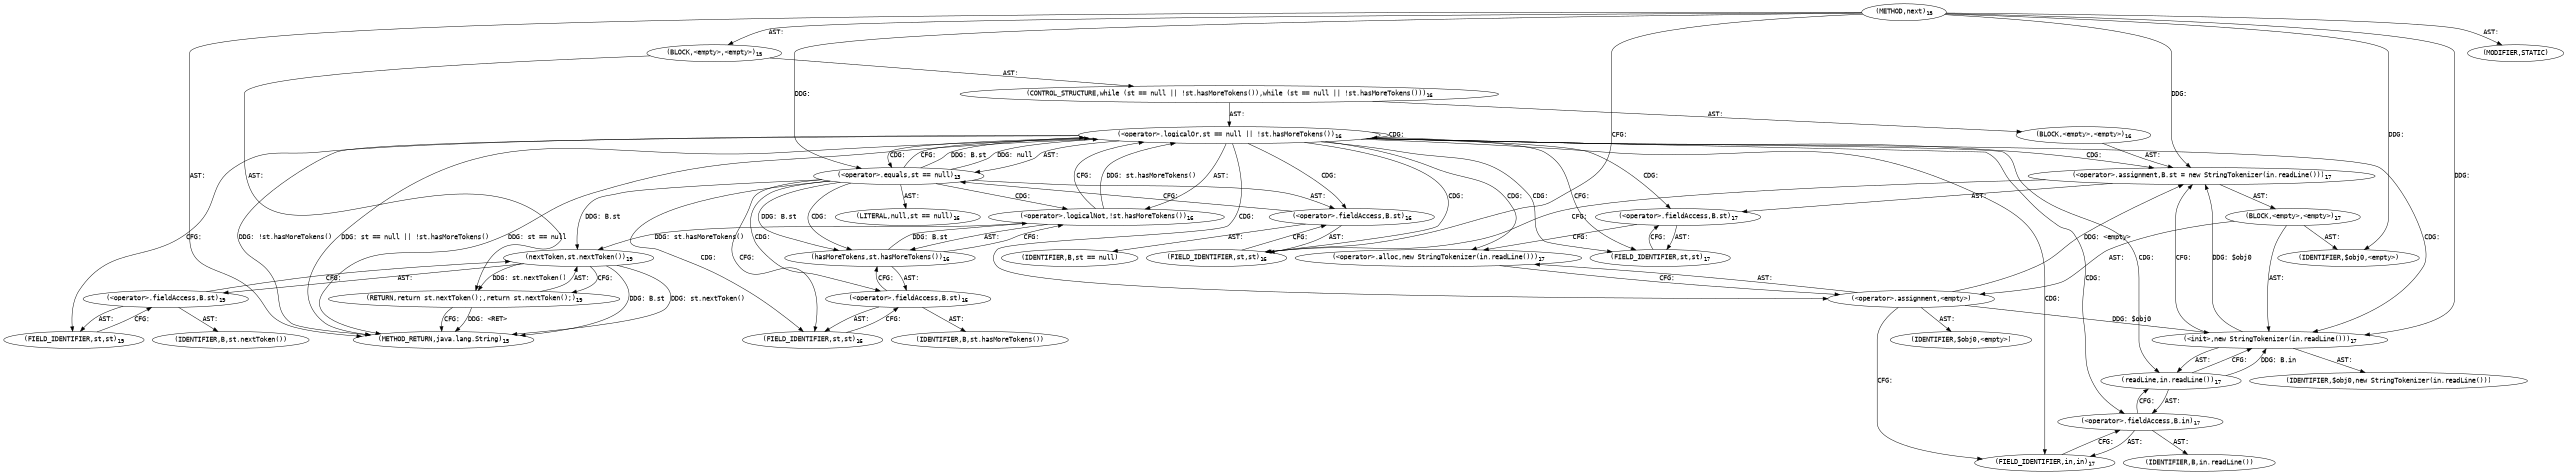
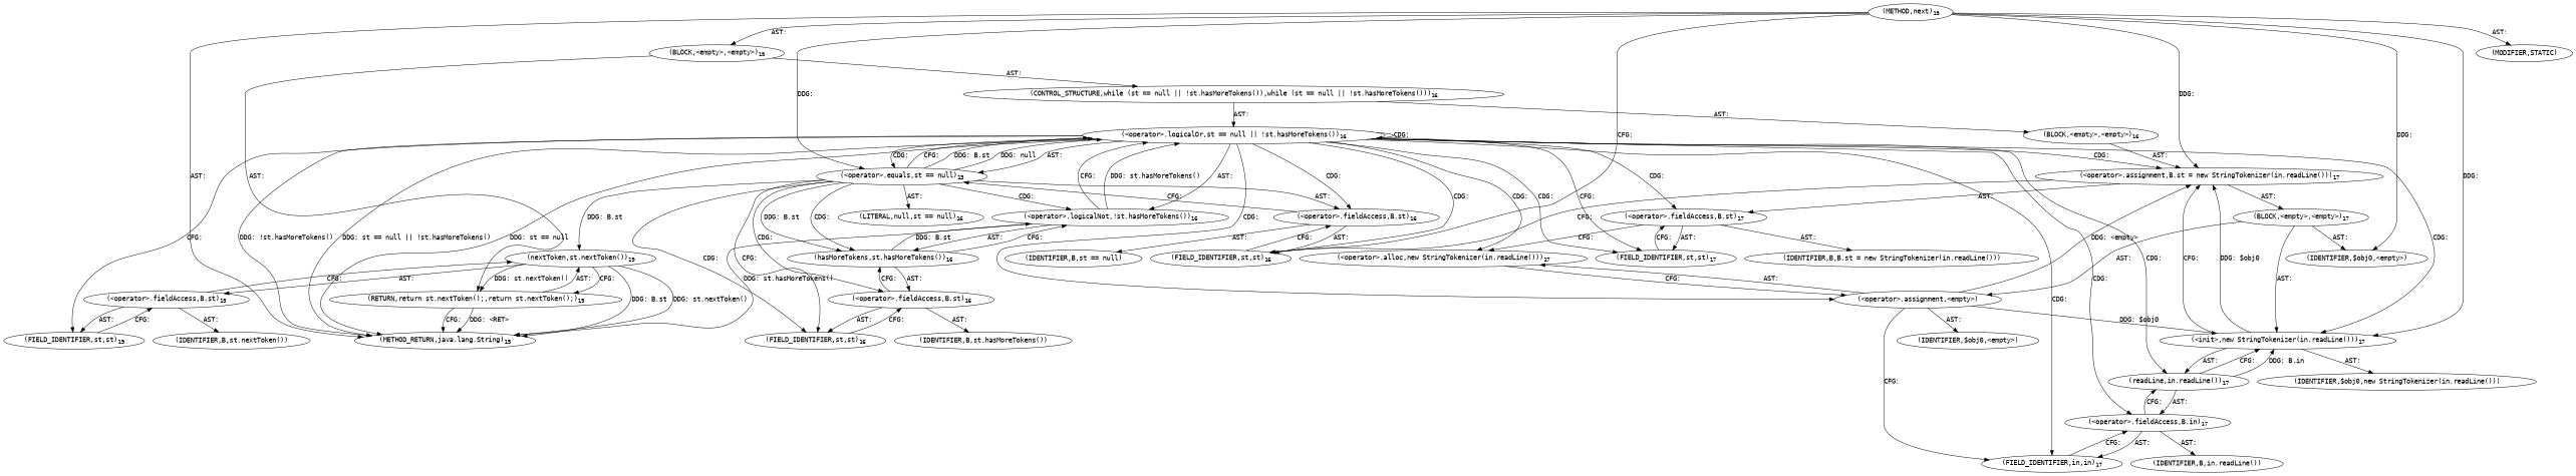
  digraph {
    fontname="DejaVu Sans Mono"
    node [fontname="DejaVu Sans Mono"]
    edge [fontname="DejaVu Sans Mono"]
    n1 [label=<(METHOD,next)<SUB>15</SUB>>]
    n2 [label=<(BLOCK,&lt;empty&gt;,&lt;empty&gt;)<SUB>15</SUB>>]
    n3 [label=<(&lt;operator&gt;.equals,st == null)<SUB>13</SUB>>]
    n4 [label=<(FIELD_IDENTIFIER,st,st)<SUB>16</SUB>>]
    n5 [label=<(&lt;operator&gt;.assignment,B.st = new StringTokenizer(in.readLine()))<SUB>17</SUB>>]
    n6 [label=<(&lt;init&gt;,new StringTokenizer(in.readLine()))<SUB>17</SUB>>]
    n7 [label=<(IDENTIFIER,$obj0,&lt;empty&gt;)>]
    n8 [label=<(MODIFIER,STATIC)>]
    n9 [label=<(METHOD_RETURN,java.lang.String)<SUB>15</SUB>>]
    n10 [label=<(CONTROL_STRUCTURE,while (st == null || !st.hasMoreTokens()),while (st == null || !st.hasMoreTokens()))<SUB>16</SUB>>]
    n11 [label=<(RETURN,return st.nextToken();,return st.nextToken();)<SUB>19</SUB>>]
    n12 [label=<(&lt;operator&gt;.logicalOr,st == null || !st.hasMoreTokens())<SUB>16</SUB>>]
    n13 [label=<(&lt;operator&gt;.fieldAccess,B.st)<SUB>16</SUB>>]
    n14 [label=<(&lt;operator&gt;.logicalNot,!st.hasMoreTokens())<SUB>16</SUB>>]
    n15 [label=<(LITERAL,null,st == null)<SUB>16</SUB>>]
    n16 [label=<(hasMoreTokens,st.hasMoreTokens())<SUB>16</SUB>>]
    n17 [label=<(&lt;operator&gt;.fieldAccess,B.st)<SUB>16</SUB>>]
    n18 [label=<(FIELD_IDENTIFIER,st,st)<SUB>16</SUB>>]
    n19 [label=<(nextToken,st.nextToken())<SUB>19</SUB>>]
    n20 [label=<(&lt;operator&gt;.fieldAccess,B.st)<SUB>17</SUB>>]
    n21 [label=<(BLOCK,&lt;empty&gt;,&lt;empty&gt;)<SUB>17</SUB>>]
    n22 [label=<(&lt;operator&gt;.assignment,&lt;empty&gt;)>]
    n23 [label=<(&lt;operator&gt;.alloc,new StringTokenizer(in.readLine()))<SUB>17</SUB>>]
    n24 [label=<(FIELD_IDENTIFIER,in,in)<SUB>17</SUB>>]
    n25 [label=<(IDENTIFIER,$obj0,&lt;empty&gt;)>]
    n26 [label=<(readLine,in.readLine())<SUB>17</SUB>>]
    n27 [label=<(IDENTIFIER,$obj0,new StringTokenizer(in.readLine()))>]
    n28 [label=<(BLOCK,&lt;empty&gt;,&lt;empty&gt;)<SUB>16</SUB>>]
    n29 [label=<(FIELD_IDENTIFIER,st,st)<SUB>17</SUB>>]
    n30 [label=<(&lt;operator&gt;.fieldAccess,B.in)<SUB>17</SUB>>]
    n31 [label=<(FIELD_IDENTIFIER,st,st)<SUB>19</SUB>>]
    n32 [label=<(IDENTIFIER,B,st == null)>]
+   n33 [label=<(IDENTIFIER,B,B.st = new StringTokenizer(in.readLine()))>]
    n34 [label=<(IDENTIFIER,B,in.readLine())>]
    n35 [label=<(&lt;operator&gt;.fieldAccess,B.st)<SUB>19</SUB>>]
    n36 [label=<(IDENTIFIER,B,st.hasMoreTokens())>]
    n37 [label=<(IDENTIFIER,B,st.nextToken())>]
    n1 -> n2 [label="AST: "]
    n1 -> n3 [label="DDG: "]
    n1 -> n4 [label="CFG: "]
    n1 -> n5 [label="DDG: "]
    n1 -> n6 [label="DDG: "]
    n1 -> n7 [label="DDG: "]
    n1 -> n8 [label="AST: "]
    n1 -> n9 [label="AST: "]
    n2 -> n10 [label="AST: "]
    n2 -> n11 [label="AST: "]
    n3 -> n12 [label="CFG: "]
    n3 -> n12 [label="DDG: B.st"]
    n3 -> n12 [label="DDG: null"]
    n3 -> n13 [label="AST: "]
    n3 -> n14 [label="CDG: "]
    n3 -> n15 [label="AST: "]
    n3 -> n16 [label="DDG: B.st"]
    n3 -> n16 [label="CDG: "]
    n3 -> n17 [label="CDG: "]
    n3 -> n18 [label="CFG: "]
    n3 -> n18 [label="CDG: "]
    n3 -> n19 [label="DDG: B.st"]
    n4 -> n13 [label="CFG: "]
    n5 -> n4 [label="CFG: "]
    n5 -> n20 [label="AST: "]
    n5 -> n21 [label="AST: "]
    n6 -> n5 [label="CFG: "]
    n6 -> n5 [label="DDG: $obj0"]
    n6 -> n26 [label="AST: "]
    n6 -> n27 [label="AST: "]
    n10 -> n12 [label="AST: "]
    n10 -> n28 [label="AST: "]
    n11 -> n9 [label="CFG: "]
    n11 -> n9 [label="DDG: &lt;RET&gt;"]
    n11 -> n19 [label="AST: "]
    n12 -> n3 [label="AST: "]
    n12 -> n3 [label="CDG: "]
    n12 -> n4 [label="CDG: "]
    n12 -> n5 [label="CDG: "]
    n12 -> n6 [label="CDG: "]
    n12 -> n9 [label="DDG: st == null"]
    n12 -> n9 [label="DDG: !st.hasMoreTokens()"]
    n12 -> n9 [label="DDG: st == null || !st.hasMoreTokens()"]
    n12 -> n12 [label="CDG: "]
    n12 -> n13 [label="CDG: "]
    n12 -> n14 [label="AST: "]
    n12 -> n20 [label="CDG: "]
    n12 -> n22 [label="CDG: "]
    n12 -> n23 [label="CDG: "]
    n12 -> n24 [label="CDG: "]
    n12 -> n26 [label="CDG: "]
    n12 -> n29 [label="CFG: "]
    n12 -> n29 [label="CDG: "]
    n12 -> n30 [label="CDG: "]
    n12 -> n31 [label="CFG: "]
    n13 -> n3 [label="CFG: "]
    n13 -> n4 [label="AST: "]
    n13 -> n32 [label="AST: "]
-   n14 -> n19 [label="DDG: st.hasMoreTokens()"]
+   n14 -> n9 [label="DDG: st.hasMoreTokens()"]
    n14 -> n12 [label="CFG: "]
    n14 -> n12 [label="DDG: st.hasMoreTokens()"]
    n14 -> n16 [label="AST: "]
    n16 -> n14 [label="CFG: "]
    n16 -> n14 [label="DDG: B.st"]
    n16 -> n17 [label="AST: "]
    n17 -> n16 [label="CFG: "]
    n17 -> n18 [label="AST: "]
    n17 -> n36 [label="AST: "]
    n18 -> n17 [label="CFG: "]
    n19 -> n9 [label="DDG: B.st"]
    n19 -> n9 [label="DDG: st.nextToken()"]
    n19 -> n11 [label="CFG: "]
    n19 -> n11 [label="DDG: st.nextToken()"]
    n19 -> n35 [label="AST: "]
    n20 -> n23 [label="CFG: "]
    n20 -> n29 [label="AST: "]
+   n20 -> n33 [label="AST: "]
    n21 -> n6 [label="AST: "]
    n21 -> n7 [label="AST: "]
    n21 -> n22 [label="AST: "]
    n22 -> n5 [label="DDG: &lt;empty&gt;"]
    n22 -> n6 [label="DDG: $obj0"]
    n22 -> n23 [label="AST: "]
    n22 -> n24 [label="CFG: "]
    n22 -> n25 [label="AST: "]
    n23 -> n22 [label="CFG: "]
    n24 -> n30 [label="CFG: "]
    n26 -> n6 [label="CFG: "]
    n26 -> n6 [label="DDG: B.in"]
    n26 -> n30 [label="AST: "]
    n28 -> n5 [label="AST: "]
    n29 -> n20 [label="CFG: "]
    n30 -> n24 [label="AST: "]
    n30 -> n26 [label="CFG: "]
    n30 -> n34 [label="AST: "]
    n31 -> n35 [label="CFG: "]
    n35 -> n19 [label="CFG: "]
    n35 -> n31 [label="AST: "]
    n35 -> n37 [label="AST: "]
  }
